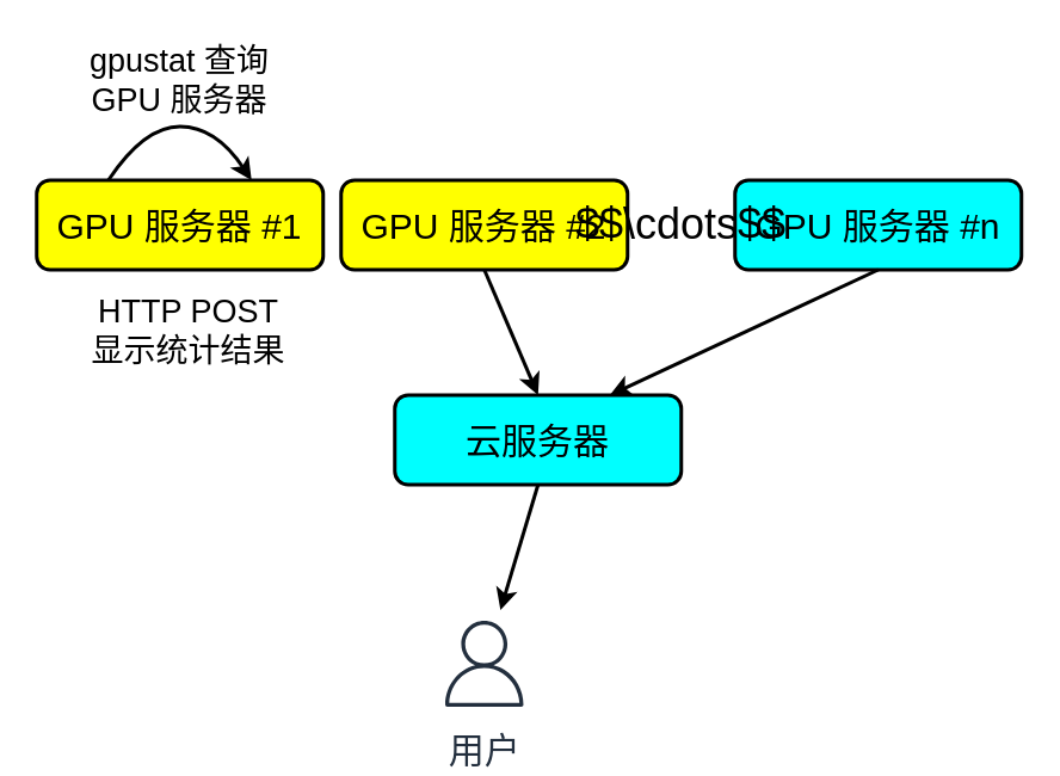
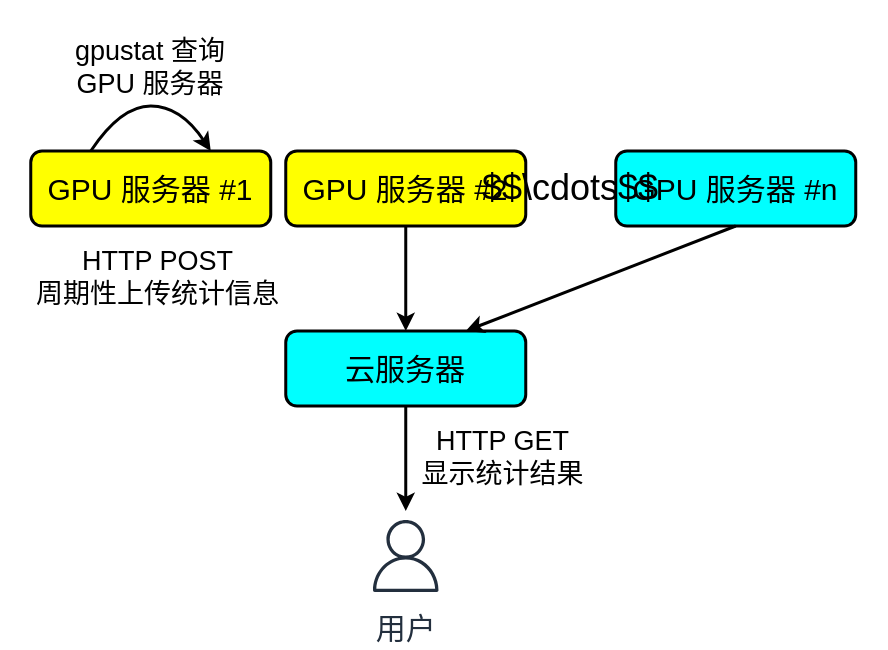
  <mxCell id="0" />
  <mxCell id="1" parent="0" />
  <mxCell id="2" value="用户" style="sketch=0;outlineConnect=0;fontColor=#232F3E;gradientColor=none;strokeColor=#232F3E;fillColor=#ffffff;dashed=0;verticalLabelPosition=bottom;verticalAlign=top;align=center;html=1;fontSize=20;fontStyle=0;aspect=fixed;shape=mxgraph.aws4.resourceIcon;resIcon=mxgraph.aws4.user;" vertex="1" parent="1"><mxGeometry x="240" y="340" width="60" height="60" as="geometry" /></mxCell>
- <mxCell id="3" value="云服务器" style="rounded=1;whiteSpace=wrap;html=1;fontSize=20;fillColor=#00FFFF;strokeWidth=2;" vertex="1" parent="1"><mxGeometry x="220" y="220" width="160" height="50" as="geometry" /></mxCell>
+ <mxCell id="3" value="云服务器" style="rounded=1;whiteSpace=wrap;html=1;fontSize=20;fillColor=#00FFFF;strokeWidth=2;" vertex="1" parent="1"><mxGeometry x="190" y="220" width="160" height="50" as="geometry" /></mxCell>
  <mxCell id="4" value="GPU 服务器 #1" style="rounded=1;whiteSpace=wrap;html=1;fontSize=20;fillColor=#FFFF00;strokeWidth=2;" vertex="1" parent="1"><mxGeometry x="20" y="100" width="160" height="50" as="geometry" /></mxCell>
  <mxCell id="5" value="GPU 服务器 #2" style="rounded=1;whiteSpace=wrap;html=1;fontSize=20;fillColor=#FFFF00;strokeWidth=2;" vertex="1" parent="1"><mxGeometry x="190" y="100" width="160" height="50" as="geometry" /></mxCell>
  <mxCell id="6" value="GPU 服务器 #n" style="rounded=1;whiteSpace=wrap;html=1;fontSize=20;fillColor=#00ffff;strokeWidth=2;" vertex="1" parent="1"><mxGeometry x="410" y="100" width="160" height="50" as="geometry" /></mxCell>
  <mxCell id="7" value="$$\cdots$$" style="text;html=1;strokeColor=none;fillColor=none;align=center;verticalAlign=middle;whiteSpace=wrap;rounded=0;fontSize=24;" vertex="1" parent="1"><mxGeometry x="350" y="110" width="60" height="30" as="geometry" /></mxCell>
  <mxCell id="8" value="" style="curved=1;endArrow=classic;html=1;rounded=0;fontSize=24;exitX=0.25;exitY=0;exitDx=0;exitDy=0;entryX=0.75;entryY=0;entryDx=0;entryDy=0;strokeWidth=2;" edge="1" parent="1" source="4" target="4"><mxGeometry width="50" height="50" relative="1" as="geometry"><mxPoint x="30" y="350" as="sourcePoint" /><mxPoint x="80" y="300" as="targetPoint" /><Array as="points"><mxPoint x="80" y="70" /><mxPoint x="120" y="70" /></Array></mxGeometry></mxCell>
  <mxCell id="9" value="gpustat 查询 GPU 服务器" style="text;html=1;strokeColor=none;fillColor=none;align=center;verticalAlign=middle;whiteSpace=wrap;rounded=0;fontSize=18;" vertex="1" parent="1"><mxGeometry x="30" y="20" width="140" height="50" as="geometry" /></mxCell>
  <mxCell id="10" value="" style="endArrow=classic;html=1;rounded=0;fontSize=18;exitX=0.5;exitY=1;exitDx=0;exitDy=0;entryX=0.5;entryY=0;entryDx=0;entryDy=0;strokeWidth=2;" edge="1" parent="1" source="5" target="3"><mxGeometry width="50" height="50" relative="1" as="geometry"><mxPoint x="80" y="330" as="sourcePoint" /><mxPoint x="130" y="280" as="targetPoint" /></mxGeometry></mxCell>
  <mxCell id="11" value="" style="endArrow=classic;html=1;rounded=0;fontSize=18;entryX=0.75;entryY=0;entryDx=0;entryDy=0;strokeWidth=2;exitX=0.5;exitY=1;exitDx=0;exitDy=0;" edge="1" parent="1" source="6" target="3"><mxGeometry width="50" height="50" relative="1" as="geometry"><mxPoint x="490" y="160" as="sourcePoint" /><mxPoint x="530" y="260" as="targetPoint" /></mxGeometry></mxCell>
- <mxCell id="12" value="HTTP POST&lt;br&gt;显示统计结果" style="text;html=1;strokeColor=none;fillColor=none;align=center;verticalAlign=middle;whiteSpace=wrap;rounded=0;fontSize=18;" vertex="1" parent="1"><mxGeometry x="20" y="160" width="170" height="50" as="geometry" /></mxCell>
+ <mxCell id="12" value="HTTP POST&lt;br&gt;周期性上传统计信息" style="text;html=1;strokeColor=none;fillColor=none;align=center;verticalAlign=middle;whiteSpace=wrap;rounded=0;fontSize=18;" vertex="1" parent="1"><mxGeometry x="20" y="160" width="170" height="50" as="geometry" /></mxCell>
  <mxCell id="13" value="" style="endArrow=classic;html=1;strokeWidth=2;fontSize=20;curved=1;exitX=0.5;exitY=1;exitDx=0;exitDy=0;" edge="1" parent="1" source="3" target="2"><mxGeometry width="50" height="50" relative="1" as="geometry"><mxPoint x="450" y="330" as="sourcePoint" /><mxPoint x="420" y="370" as="targetPoint" /></mxGeometry></mxCell>
+ <mxCell id="14" value="HTTP GET&lt;br&gt;显示统计结果" style="text;html=1;strokeColor=none;fillColor=none;align=center;verticalAlign=middle;whiteSpace=wrap;rounded=0;fontSize=18;" vertex="1" parent="1"><mxGeometry x="280" y="280" width="110" height="50" as="geometry" /></mxCell>
